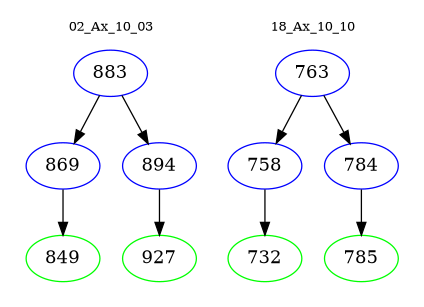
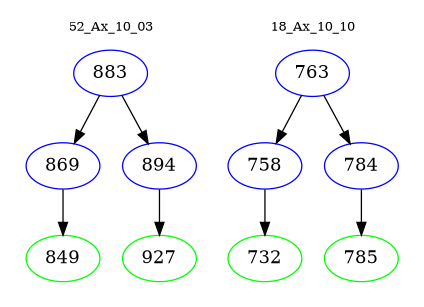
  digraph {
    node [color=blue]
    edge [color=black]
    n1 [label=883]
    n2 [label=869]
    n3 [label=894]
    n4 [color=green label=849]
    n5 [color=green label=927]
    n6 [label=763]
    n7 [label=758]
    n8 [label=784]
    n9 [color=green label=732]
    n10 [color=green label=785]
    subgraph cluster_1 {
      color=white
      fontsize=10
-     label="02_Ax_10_03"
+     label="52_Ax_10_03"
      n1
      n2
      n3
      n4
      n5
    }
    subgraph cluster_2 {
      color=white
      fontsize=10
      label="18_Ax_10_10"
      n6
      n7
      n8
      n9
      n10
    }
    n1 -> n2
    n1 -> n3
    n2 -> n4
    n3 -> n5
    n6 -> n7
    n6 -> n8
    n7 -> n9
    n8 -> n10
  }
